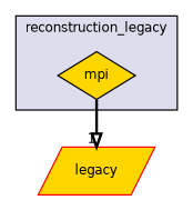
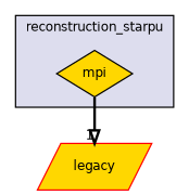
  digraph {
    compound=true
    node [fillcolor=gold fontname=Helvetica fontsize=10 style=filled]
    n1 [label=mpi pencolor=black shape=diamond]
    n2 [color=red label=legacy shape=parallelogram]
    subgraph cluster_1 {
      bgcolor="#ddddee"
      fontname=Helvetica
      fontsize=10
-     label=reconstruction_legacy
+     label=reconstruction_starpu
      pencolor=black
      n1
    }
    n1 -> n2 [headlabel=1 labeldistance=1.5 labelfontname=Helvetica labelfontsize=10 color=black style=bold arrowhead=onormal]
  }
